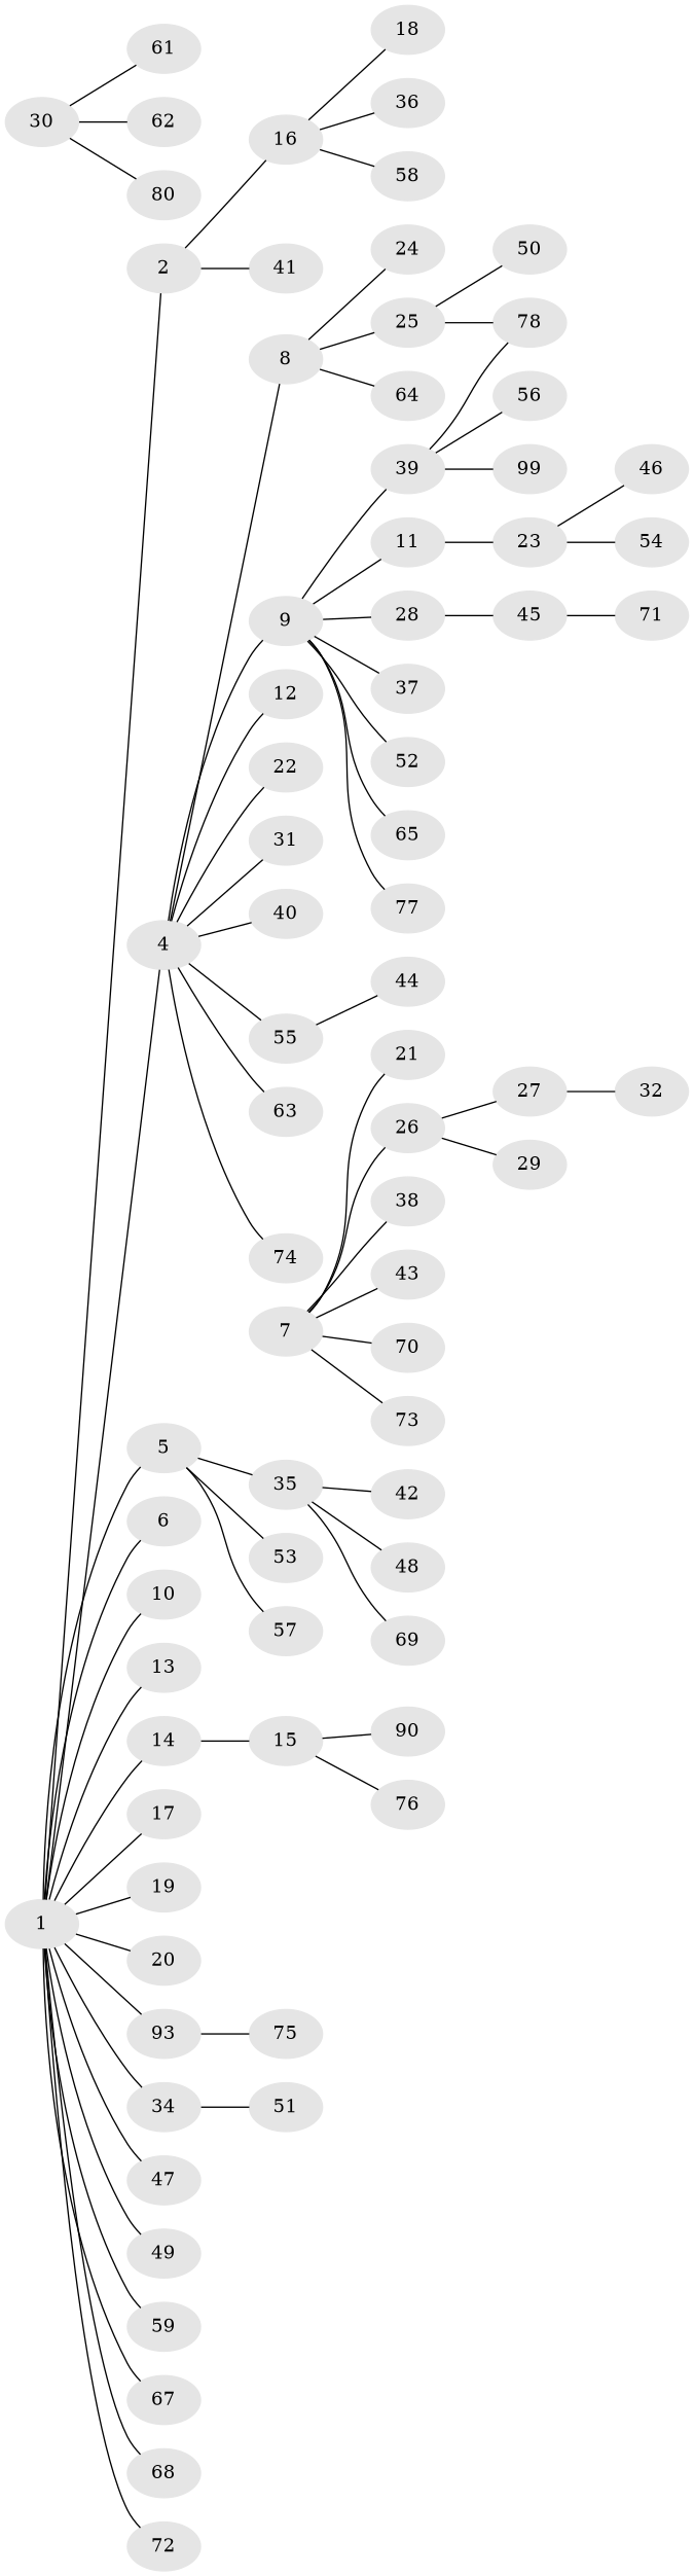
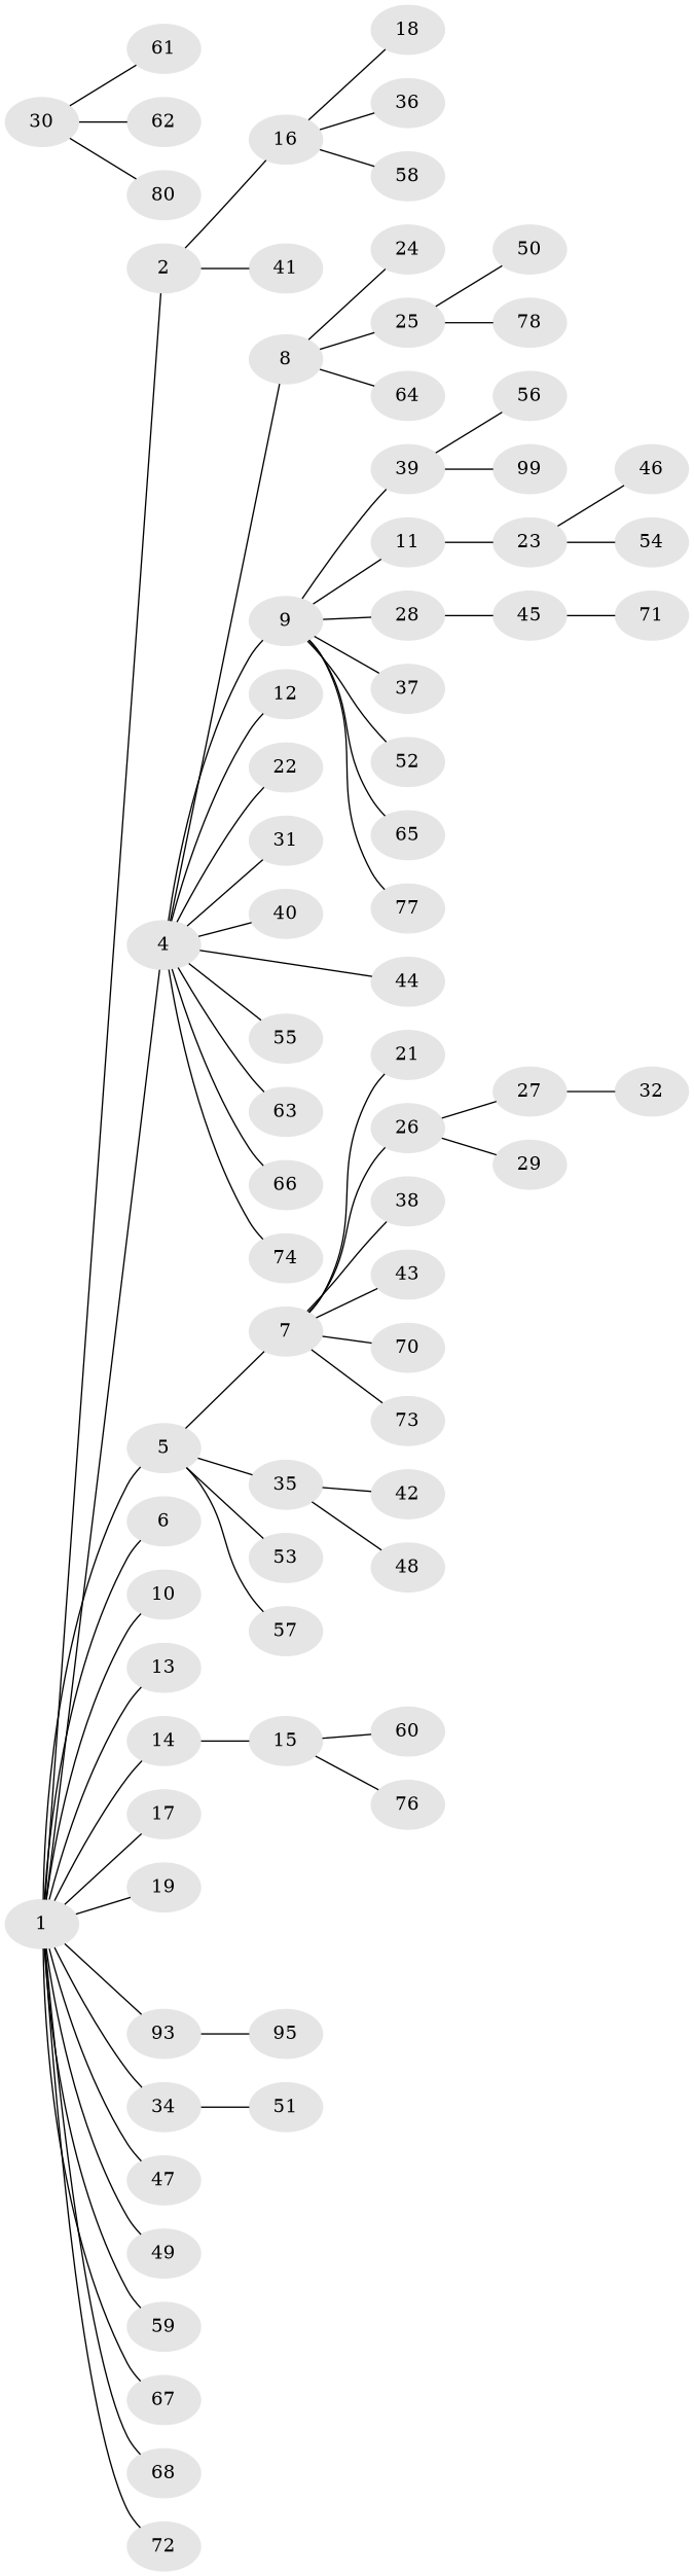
  graph {
    rankdir=LR
    node [color=gray90 style=filled]
    1
    2
    4
    5
    6
    10
    13
    14
    17
    19
-   20
    n12 [label=93]
    34
    47
    49
    59
    67
    68
    72
    16
    41
    8
    9
    12
    22
    31
    40
    44
    55
    63
+   66
    74
    7
    35
    53
    57
    15
-   75
+   75 [label=95]
    51
    18
    36
    58
    30
    61
    62
    80
    24
    25
    64
    11
    28
    37
    39
    52
    65
    77
    21
    26
    38
    43
    70
    73
    42
    48
-   69
    27
    29
    50
    78
    23
    45
    56
    n73 [label=99]
    46
    54
-   60 [label=90]
+   60
    76
    32
    71
    1 -- 2
    1 -- 4
    1 -- 5
    1 -- 6
    1 -- 10
    1 -- 13
    1 -- 14
    1 -- 17
    1 -- 19
-   1 -- 20
    1 -- n12
    1 -- 34
    1 -- 47
    1 -- 49
    1 -- 59
    1 -- 67
    1 -- 68
    1 -- 72
    2 -- 16
    2 -- 41
    4 -- 8
    4 -- 9
    4 -- 12
    4 -- 22
    4 -- 31
    4 -- 40
-   55 -- 44
+   4 -- 44
    4 -- 55
    4 -- 63
+   4 -- 66
    4 -- 74
+   5 -- 7
    5 -- 35
    5 -- 53
    5 -- 57
    14 -- 15
    n12 -- 75
    34 -- 51
    16 -- 18
    16 -- 36
    16 -- 58
    8 -- 24
    8 -- 25
    8 -- 64
    9 -- 11
    9 -- 28
    9 -- 37
    9 -- 39
    9 -- 52
    9 -- 65
    9 -- 77
    7 -- 21
    7 -- 26
    7 -- 38
    7 -- 43
    7 -- 70
    7 -- 73
    35 -- 42
    35 -- 48
-   35 -- 69
    15 -- 60
    15 -- 76
    30 -- 61
    30 -- 62
    30 -- 80
    25 -- 50
    25 -- 78
    11 -- 23
    28 -- 45
-   39 -- 78
    39 -- 56
    39 -- n73
    26 -- 27
    26 -- 29
    27 -- 32
    23 -- 46
    23 -- 54
    45 -- 71
  }
